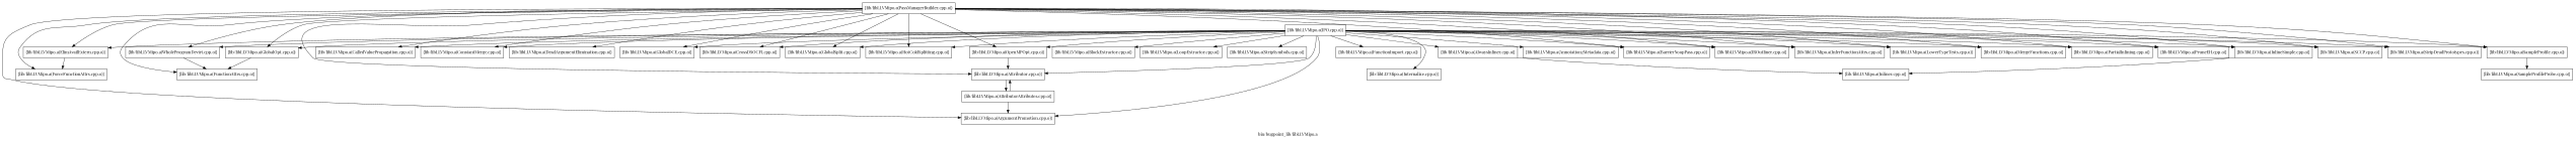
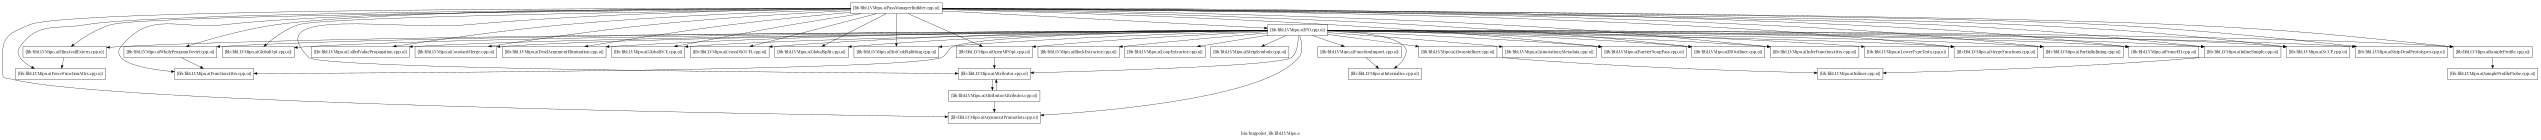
  digraph {
    fontname="Playfair Display"
    label="bin/bugpoint_lib/libLLVMipo.a"
    rankdir=TB
    node [fontname="Playfair Display" group=0 shape=box]
    edge [fontname="Playfair Display"]
    n1 [label="{lib/libLLVMipo.a(AlwaysInliner.cpp.o)}"]
    n2 [label="{lib/libLLVMipo.a(Inliner.cpp.o)}"]
    n3 [label="{lib/libLLVMipo.a(ArgumentPromotion.cpp.o)}"]
    n4 [label="{lib/libLLVMipo.a(Attributor.cpp.o)}"]
    n5 [label="{lib/libLLVMipo.a(AttributorAttributes.cpp.o)}"]
    n6 [label="{lib/libLLVMipo.a(CalledValuePropagation.cpp.o)}"]
    n7 [label="{lib/libLLVMipo.a(ConstantMerge.cpp.o)}"]
    n8 [label="{lib/libLLVMipo.a(DeadArgumentElimination.cpp.o)}"]
    n9 [label="{lib/libLLVMipo.a(ElimAvailExtern.cpp.o)}"]
    n10 [label="{lib/libLLVMipo.a(ForceFunctionAttrs.cpp.o)}"]
    n11 [label="{lib/libLLVMipo.a(FunctionAttrs.cpp.o)}"]
    n12 [label="{lib/libLLVMipo.a(FunctionImport.cpp.o)}"]
    n13 [label="{lib/libLLVMipo.a(Internalize.cpp.o)}"]
    n14 [label="{lib/libLLVMipo.a(GlobalDCE.cpp.o)}"]
    n15 [label="{lib/libLLVMipo.a(GlobalOpt.cpp.o)}"]
    n16 [label="{lib/libLLVMipo.a(IPO.cpp.o)}"]
    n17 [label="{lib/libLLVMipo.a(Annotation2Metadata.cpp.o)}"]
    n18 [label="{lib/libLLVMipo.a(CrossDSOCFI.cpp.o)}"]
    n19 [label="{lib/libLLVMipo.a(GlobalSplit.cpp.o)}"]
    n20 [label="{lib/libLLVMipo.a(HotColdSplitting.cpp.o)}"]
    n21 [label="{lib/libLLVMipo.a(BlockExtractor.cpp.o)}"]
    n22 [label="{lib/libLLVMipo.a(BarrierNoopPass.cpp.o)}"]
    n23 [label="{lib/libLLVMipo.a(IROutliner.cpp.o)}"]
    n24 [label="{lib/libLLVMipo.a(InferFunctionAttrs.cpp.o)}"]
    n25 [label="{lib/libLLVMipo.a(InlineSimple.cpp.o)}"]
    n26 [label="{lib/libLLVMipo.a(LoopExtractor.cpp.o)}"]
    n27 [label="{lib/libLLVMipo.a(LowerTypeTests.cpp.o)}"]
    n28 [label="{lib/libLLVMipo.a(MergeFunctions.cpp.o)}"]
    n29 [label="{lib/libLLVMipo.a(OpenMPOpt.cpp.o)}"]
    n30 [label="{lib/libLLVMipo.a(PartialInlining.cpp.o)}"]
    n31 [label="{lib/libLLVMipo.a(PruneEH.cpp.o)}"]
    n32 [label="{lib/libLLVMipo.a(SampleProfile.cpp.o)}"]
    n33 [label="{lib/libLLVMipo.a(SCCP.cpp.o)}"]
    n34 [label="{lib/libLLVMipo.a(StripDeadPrototypes.cpp.o)}"]
    n35 [label="{lib/libLLVMipo.a(StripSymbols.cpp.o)}"]
    n36 [label="{lib/libLLVMipo.a(WholeProgramDevirt.cpp.o)}"]
    n37 [label="{lib/libLLVMipo.a(SampleProfileProbe.cpp.o)}"]
    n38 [label="{lib/libLLVMipo.a(PassManagerBuilder.cpp.o)}"]
    subgraph sub_1 {
      rank=same
      n1
    }
    n1 -> n2
    n4 -> n5
    n5 -> n3
    n5 -> n4
    n9 -> n10
+   n12 -> n13
    n16 -> n1
    n16 -> n3
    n16 -> n4
    n16 -> n6
    n16 -> n7
+   n16 -> n8
    n16 -> n9
-   n15 -> n11
+   n16 -> n11
    n16 -> n12
    n16 -> n13
    n16 -> n14
    n16 -> n15
    n16 -> n17
    n16 -> n18
    n16 -> n19
    n16 -> n20
    n16 -> n21
    n16 -> n22
    n16 -> n23
    n16 -> n24
    n16 -> n25
    n16 -> n26
    n16 -> n27
    n16 -> n28
    n16 -> n29
    n16 -> n30
    n16 -> n31
    n16 -> n32
    n16 -> n33
    n16 -> n34
    n16 -> n35
    n16 -> n36
    n25 -> n2
    n29 -> n4
    n32 -> n37
    n36 -> n11
    n38 -> n3
    n38 -> n4
    n38 -> n6
    n38 -> n7
    n38 -> n8
    n38 -> n9
    n38 -> n10
    n38 -> n11
    n38 -> n14
    n38 -> n15
    n38 -> n18
    n38 -> n19
    n38 -> n20
    n38 -> n22
    n38 -> n23
    n38 -> n24
    n38 -> n25
-   n38 -> n27
+   n38 -> n16
    n38 -> n28
    n38 -> n29
    n38 -> n30
    n38 -> n31
    n38 -> n32
    n38 -> n33
    n38 -> n34
    n38 -> n36
  }
